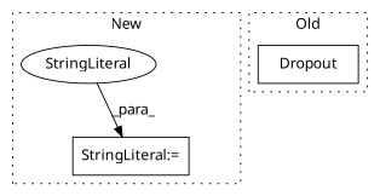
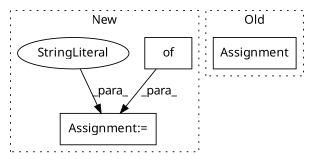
  digraph {
    fontname="Noto Sans"
    node [a=32 fontname="Noto Sans" shape=box]
    edge [fontname="Noto Sans"]
+   n1 [l="3,1" label=of s="1896,1966"]
    n2 [a=45 l=10 label=StringLiteral s=1899 shape=ellipse]
-   n3 [a=7 l=1 label="StringLiteral:=" s=1891]
-   n4 [l="8,1" label=Dropout s="1678,1703"]
+   n3 [a=7 l=1 label="Assignment:=" s=1891]
+   n4 [l="8,1" label=Assignment s="1678,1703"]
    subgraph cluster_1 {
      label=New
      style=dotted
+     n1
      n2
      n3
    }
    subgraph cluster_2 {
      label=Old
      style=dotted
      n4
    }
+   n1 -> n3 [label=_para_]
    n2 -> n3 [label=_para_]
  }
